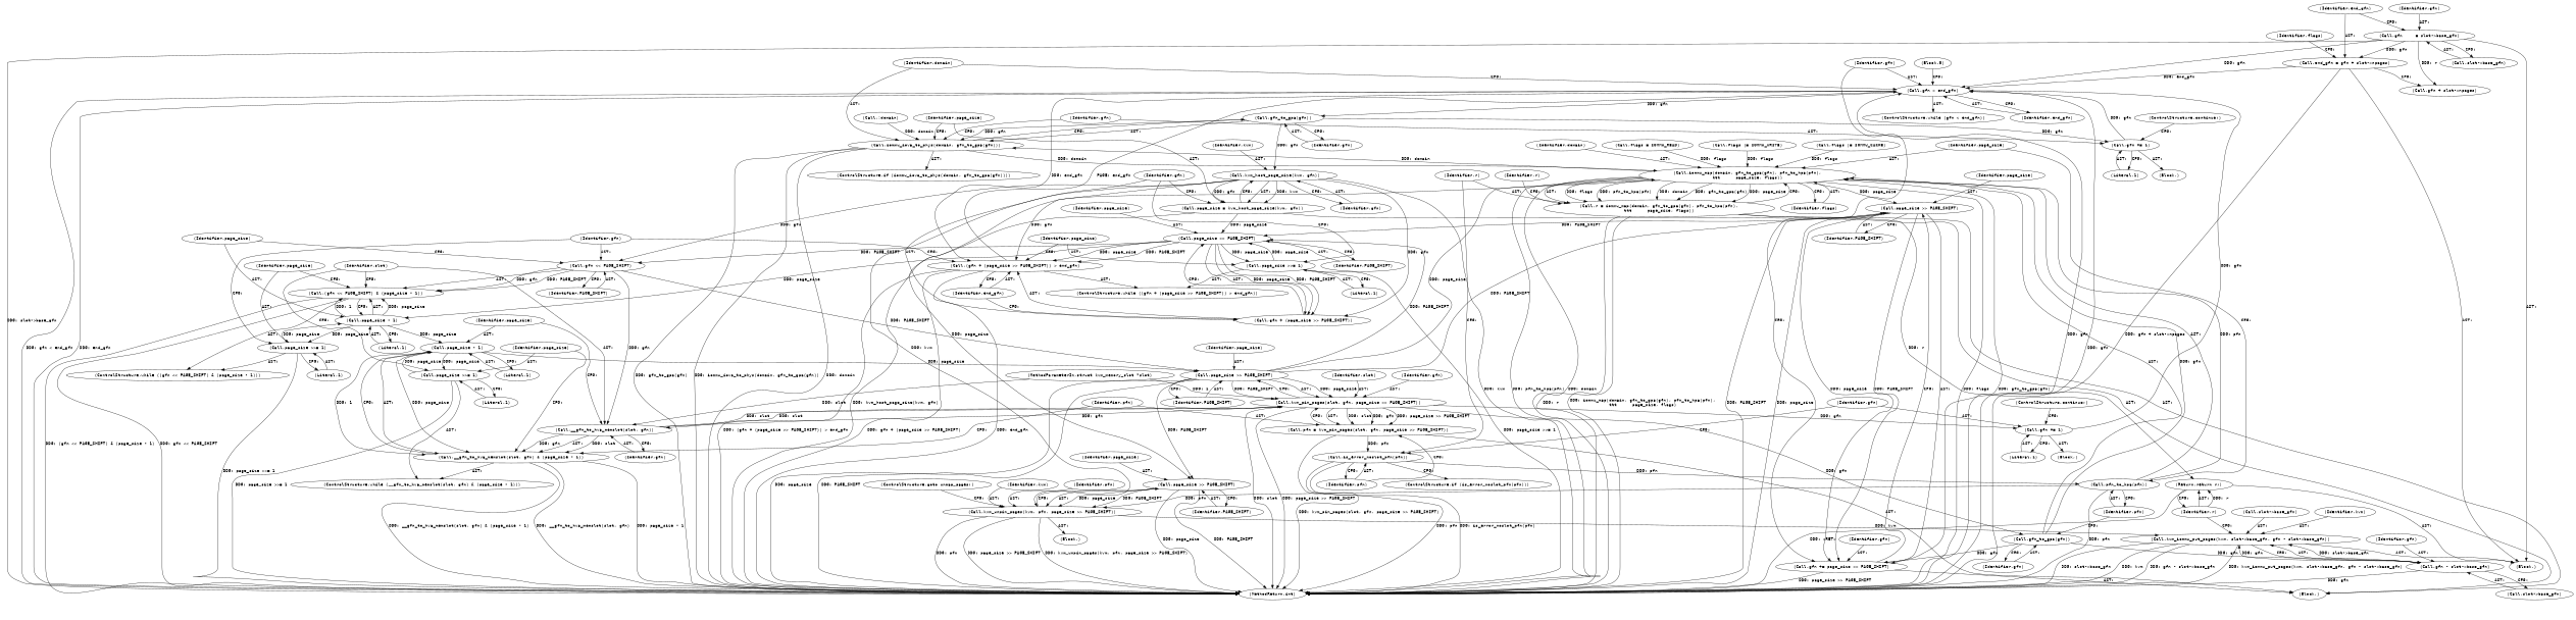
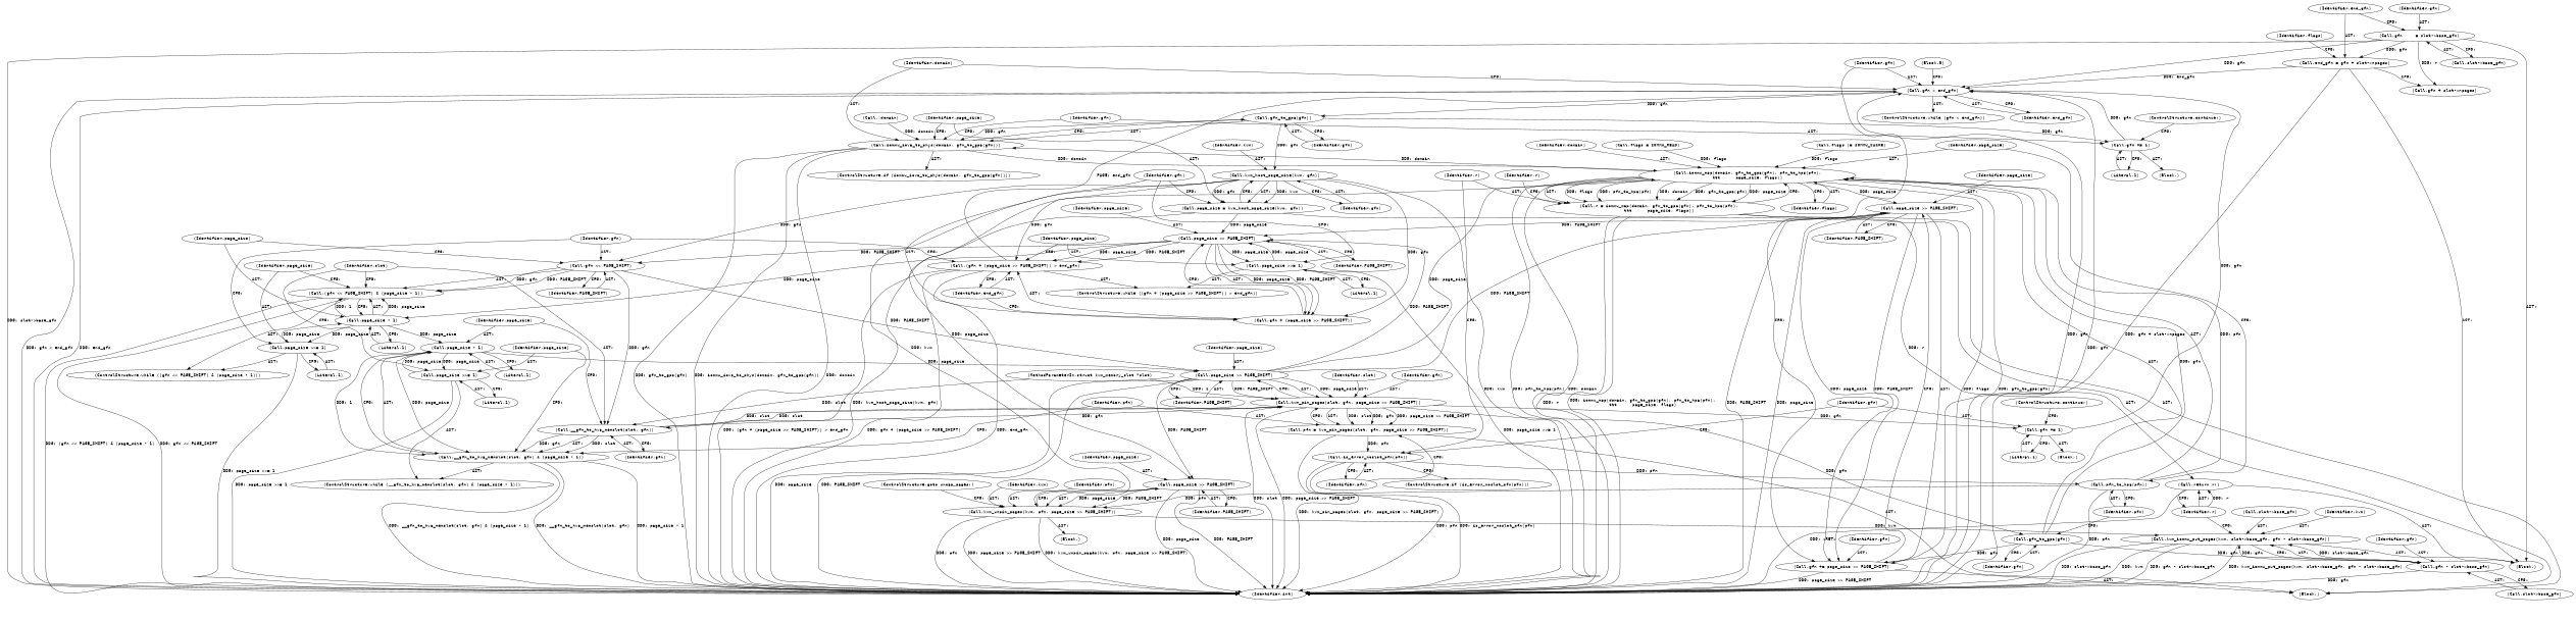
  digraph {
    fontname="DejaVu Sans Mono"
    node [fontname="DejaVu Sans Mono"]
    edge [fontname="DejaVu Sans Mono"]
    n1 [label="(Call,end_gfn = gfn + slot->npages)"]
    n2 [label="(Call,gfn < end_gfn)"]
    n3 [label="(Call,gfn + slot->npages)"]
    n4 [label="(Block,)"]
-   n5 [label="(MethodReturn,int)"]
+   n5 [label="(Identifier,int)"]
    n6 [label="(Call,gfn_to_gpa(gfn))"]
    n7 [label="(Call,(gfn + (page_size >> PAGE_SHIFT)) > end_gfn)"]
    n8 [label="(ControlStructure,while (gfn < end_gfn))"]
    n9 [label="(Identifier,end_gfn)"]
    n10 [label="(Call,gfn     = slot->base_gfn)"]
    n11 [label="(Call,slot->base_gfn)"]
    n12 [label="(Call,iommu_iova_to_phys(domain, gfn_to_gpa(gfn)))"]
    n13 [label="(Call,gfn += 1)"]
    n14 [label="(Call,kvm_host_page_size(kvm, gfn))"]
    n15 [label="(Identifier,gfn)"]
    n16 [label="(Identifier,end_gfn)"]
    n17 [label="(ControlStructure,while ((gfn + (page_size >> PAGE_SHIFT)) > end_gfn))"]
    n18 [label="(Call,iommu_map(domain, gfn_to_gpa(gfn), pfn_to_hpa(pfn),\n\t\t\t      page_size, flags))"]
    n19 [label="(ControlStructure,if (iommu_iova_to_phys(domain, gfn_to_gpa(gfn))))"]
    n20 [label="(Block,)"]
    n21 [label="(Literal,1)"]
    n22 [label="(Call,kvm_unpin_pages(kvm, pfn, page_size >> PAGE_SHIFT))"]
    n23 [label="(Call,gfn + (page_size >> PAGE_SHIFT))"]
    n24 [label="(Call,gfn << PAGE_SHIFT)"]
    n25 [label="(Call,page_size = kvm_host_page_size(kvm, gfn))"]
    n26 [label="(Identifier,gfn)"]
    n27 [label="(Call,r = iommu_map(domain, gfn_to_gpa(gfn), pfn_to_hpa(pfn),\n\t\t\t      page_size, flags))"]
    n28 [label="(Call,page_size >> PAGE_SHIFT)"]
    n29 [label="(Call,page_size >> PAGE_SHIFT)"]
    n30 [label="(Identifier,flags)"]
-   n31 [label="(Return,return r;)"]
+   n31 [label="(Call,return r;)"]
    n32 [label="(Block,)"]
    n33 [label="(Identifier,PAGE_SHIFT)"]
    n34 [label="(Call,page_size >> PAGE_SHIFT)"]
    n35 [label="(Call,gfn += page_size >> PAGE_SHIFT)"]
    n36 [label="(Identifier,PAGE_SHIFT)"]
    n37 [label="(Identifier,r)"]
    n38 [label="(Call,kvm_iommu_put_pages(kvm, slot->base_gfn, gfn - slot->base_gfn))"]
    n39 [label="(Block,)"]
    n40 [label="(Call,gfn - slot->base_gfn)"]
    n41 [label="(Call,slot->base_gfn)"]
    n42 [label="(Call,page_size >>= 1)"]
    n43 [label="(Call,page_size - 1)"]
    n44 [label="(Identifier,PAGE_SHIFT)"]
    n45 [label="(Literal,1)"]
    n46 [label="(Call,(gfn << PAGE_SHIFT) & (page_size - 1))"]
    n47 [label="(Call,__gfn_to_hva_memslot(slot, gfn))"]
    n48 [label="(Call,page_size >> PAGE_SHIFT)"]
    n49 [label="(Identifier,PAGE_SHIFT)"]
    n50 [label="(Call,page_size - 1)"]
    n51 [label="(Call,page_size >>= 1)"]
    n52 [label="(Literal,1)"]
    n53 [label="(ControlStructure,while ((gfn << PAGE_SHIFT) & (page_size - 1)))"]
    n54 [label="(Call,__gfn_to_hva_memslot(slot, gfn) & (page_size - 1))"]
    n55 [label="(Call,kvm_pin_pages(slot, gfn, page_size >> PAGE_SHIFT))"]
    n56 [label="(Identifier,gfn)"]
    n57 [label="(Identifier,PAGE_SHIFT)"]
    n58 [label="(ControlStructure,while (__gfn_to_hva_memslot(slot, gfn) & (page_size - 1)))"]
    n59 [label="(Call,pfn = kvm_pin_pages(slot, gfn, page_size >> PAGE_SHIFT))"]
    n60 [label="(Call,gfn += 1)"]
    n61 [label="(Call,gfn_to_gpa(gfn))"]
    n62 [label="(Call,page_size >>= 1)"]
    n63 [label="(Literal,1)"]
    n64 [label="(Call,is_error_noslot_pfn(pfn))"]
    n65 [label="(Literal,1)"]
    n66 [label="(Block,)"]
    n67 [label="(Identifier,gfn)"]
    n68 [label="(Call,pfn_to_hpa(pfn))"]
    n69 [label="(Identifier,pfn)"]
    n70 [label="(ControlStructure,if (is_error_noslot_pfn(pfn)))"]
    n71 [label="(Identifier,pfn)"]
    n72 [label="(Literal,1)"]
    n73 [label="(Literal,1)"]
    n74 [label="(Identifier,gfn)"]
    n75 [label="(Identifier,page_size)"]
    n76 [label="(ControlStructure,goto unmap_pages;)"]
    n77 [label="(Call,flags = IOMMU_READ)"]
    n78 [label="(Identifier,kvm)"]
    n79 [label="(Identifier,gfn)"]
    n80 [label="(Identifier,page_size)"]
    n81 [label="(Call,!domain)"]
    n82 [label="(Identifier,end_gfn)"]
    n83 [label="(Identifier,gfn)"]
    n84 [label="(Call,slot->base_gfn)"]
    n85 [label="(ControlStructure,continue;)"]
-   n86 [label="(Call,flags |= IOMMU_WRITE)"]
    n87 [label="(Identifier,domain)"]
    n88 [label="(Identifier,pfn)"]
    n89 [label="(Identifier,page_size)"]
    n90 [label="(Identifier,page_size)"]
    n91 [label="(Identifier,slot)"]
    n92 [label="(Identifier,gfn)"]
    n93 [label="(ControlStructure,continue;)"]
    n94 [label="(MethodParameterIn,struct kvm_memory_slot *slot)"]
    n95 [label="(Identifier,page_size)"]
    n96 [label="(Identifier,page_size)"]
    n97 [label="(Identifier,r)"]
    n98 [label="(Identifier,gfn)"]
    n99 [label="(Identifier,gfn)"]
    n100 [label="(Identifier,kvm)"]
    n101 [label="(Identifier,r)"]
    n102 [label="(Identifier,gfn)"]
    n103 [label="(Identifier,page_size)"]
    n104 [label="(Call,flags |= IOMMU_CACHE)"]
    n105 [label="(Identifier,flags)"]
    n106 [label="(Identifier,page_size)"]
    n107 [label="(Identifier,gfn)"]
    n108 [label="(Block,0)"]
    n109 [label="(Identifier,page_size)"]
    n110 [label="(Identifier,domain)"]
    n111 [label="(Identifier,page_size)"]
    n112 [label="(Identifier,pfn)"]
    n113 [label="(Identifier,page_size)"]
    n114 [label="(Identifier,gfn)"]
    n115 [label="(Identifier,slot)"]
    n116 [label="(Identifier,kvm)"]
    n1 -> n2 [label="DDG: end_gfn"]
    n1 -> n3 [label="CFG: "]
    n1 -> n4 [label="AST: "]
    n1 -> n5 [label="DDG: gfn + slot->npages"]
    n2 -> n5 [label="DDG: gfn < end_gfn"]
    n2 -> n5 [label="DDG: end_gfn"]
    n2 -> n5 [label="DDG: gfn"]
    n2 -> n6 [label="DDG: gfn"]
-   n2 -> n7 [label="DDG: end_gfn"]
    n2 -> n8 [label="AST: "]
    n2 -> n9 [label="CFG: "]
    n6 -> n12 [label="AST: "]
    n6 -> n12 [label="DDG: gfn"]
    n6 -> n13 [label="DDG: gfn"]
    n6 -> n14 [label="DDG: gfn"]
    n6 -> n15 [label="CFG: "]
    n7 -> n2 [label="PAGE: end_gfn"]
    n7 -> n5 [label="DDG: (gfn + (page_size >> PAGE_SHIFT)) > end_gfn"]
    n7 -> n5 [label="DDG: gfn + (page_size >> PAGE_SHIFT)"]
    n7 -> n5 [label="DDG: end_gfn"]
    n7 -> n16 [label="CFG: "]
    n7 -> n17 [label="AST: "]
    n9 -> n2 [label="AST: "]
    n10 -> n1 [label="DDG: gfn"]
    n10 -> n2 [label="DDG: gfn"]
    n10 -> n3 [label="DDG: r"]
    n10 -> n4 [label="AST: "]
    n10 -> n5 [label="DDG: slot->base_gfn"]
    n10 -> n11 [label="CFG: "]
    n11 -> n10 [label="AST: "]
    n12 -> n5 [label="DDG: domain"]
    n12 -> n5 [label="DDG: gfn_to_gpa(gfn)"]
    n12 -> n5 [label="DDG: iommu_iova_to_phys(domain, gfn_to_gpa(gfn))"]
    n12 -> n6 [label="CFG: "]
    n12 -> n18 [label="DDG: domain"]
    n12 -> n19 [label="AST: "]
    n13 -> n2 [label="DDG: gfn"]
    n13 -> n20 [label="AST: "]
    n13 -> n21 [label="CFG: "]
    n14 -> n5 [label="DDG: kvm"]
    n14 -> n7 [label="DDG: gfn"]
    n14 -> n22 [label="DDG: kvm"]
    n14 -> n23 [label="DDG: gfn"]
    n14 -> n24 [label="DDG: gfn"]
    n14 -> n25 [label="AST: "]
    n14 -> n25 [label="DDG: kvm"]
    n14 -> n25 [label="DDG: gfn"]
    n14 -> n26 [label="CFG: "]
    n15 -> n6 [label="AST: "]
    n16 -> n7 [label="AST: "]
    n16 -> n23 [label="CFG: "]
    n18 -> n5 [label="DDG: gfn_to_gpa(gfn)"]
    n18 -> n5 [label="DDG: pfn_to_hpa(pfn)"]
    n18 -> n5 [label="DDG: domain"]
    n18 -> n5 [label="DDG: flags"]
    n18 -> n12 [label="DDG: domain"]
    n18 -> n27 [label="AST: "]
    n18 -> n27 [label="DDG: flags"]
    n18 -> n27 [label="DDG: pfn_to_hpa(pfn)"]
    n18 -> n27 [label="DDG: domain"]
    n18 -> n27 [label="DDG: gfn_to_gpa(gfn)"]
    n18 -> n27 [label="DDG: page_size"]
    n18 -> n28 [label="DDG: page_size"]
    n18 -> n29 [label="DDG: page_size"]
    n18 -> n30 [label="CFG: "]
    n21 -> n13 [label="AST: "]
    n22 -> n5 [label="DDG: kvm_unpin_pages(kvm, pfn, page_size >> PAGE_SHIFT)"]
    n22 -> n5 [label="DDG: pfn"]
    n22 -> n5 [label="DDG: page_size >> PAGE_SHIFT"]
    n22 -> n28 [label="CFG: "]
    n22 -> n38 [label="DDG: kvm"]
    n22 -> n39 [label="AST: "]
    n23 -> n7 [label="AST: "]
    n23 -> n34 [label="CFG: "]
    n24 -> n46 [label="AST: "]
    n24 -> n46 [label="DDG: gfn"]
    n24 -> n46 [label="DDG: PAGE_SHIFT"]
    n24 -> n47 [label="DDG: gfn"]
    n24 -> n48 [label="DDG: PAGE_SHIFT"]
    n24 -> n49 [label="CFG: "]
    n25 -> n5 [label="DDG: kvm_host_page_size(kvm, gfn)"]
    n25 -> n14 [label="CFG: "]
    n25 -> n32 [label="AST: "]
    n25 -> n34 [label="DDG: page_size"]
    n26 -> n14 [label="AST: "]
    n27 -> n5 [label="DDG: r"]
    n27 -> n5 [label="DDG: iommu_map(domain, gfn_to_gpa(gfn), pfn_to_hpa(pfn),\n\t\t\t      page_size, flags)"]
    n27 -> n18 [label="CFG: "]
    n27 -> n31 [label="DDG: r"]
    n27 -> n32 [label="AST: "]
    n28 -> n5 [label="DDG: page_size"]
    n28 -> n5 [label="DDG: PAGE_SHIFT"]
    n28 -> n22 [label="AST: "]
    n28 -> n22 [label="DDG: page_size"]
    n28 -> n22 [label="DDG: PAGE_SHIFT"]
    n28 -> n33 [label="CFG: "]
    n29 -> n5 [label="DDG: PAGE_SHIFT"]
    n29 -> n5 [label="DDG: page_size"]
    n29 -> n34 [label="DDG: PAGE_SHIFT"]
    n29 -> n35 [label="AST: "]
    n29 -> n35 [label="DDG: page_size"]
    n29 -> n35 [label="DDG: PAGE_SHIFT"]
    n29 -> n36 [label="CFG: "]
    n30 -> n18 [label="AST: "]
    n31 -> n4 [label="AST: "]
    n31 -> n5 [label="DDG: <RET>"]
    n31 -> n37 [label="CFG: "]
    n33 -> n28 [label="AST: "]
    n34 -> n7 [label="DDG: page_size"]
    n34 -> n7 [label="DDG: PAGE_SHIFT"]
    n34 -> n23 [label="AST: "]
    n34 -> n23 [label="DDG: page_size"]
    n34 -> n23 [label="DDG: PAGE_SHIFT"]
    n34 -> n24 [label="DDG: PAGE_SHIFT"]
    n34 -> n42 [label="DDG: page_size"]
    n34 -> n43 [label="DDG: page_size"]
    n34 -> n44 [label="CFG: "]
    n35 -> n2 [label="DDG: gfn"]
    n35 -> n5 [label="DDG: page_size >> PAGE_SHIFT"]
    n35 -> n29 [label="CFG: "]
    n35 -> n32 [label="AST: "]
    n36 -> n29 [label="AST: "]
    n37 -> n31 [label="AST: "]
    n37 -> n31 [label="DDG: r"]
    n37 -> n38 [label="CFG: "]
    n38 -> n4 [label="AST: "]
    n38 -> n5 [label="DDG: kvm_iommu_put_pages(kvm, slot->base_gfn, gfn - slot->base_gfn)"]
    n38 -> n5 [label="DDG: slot->base_gfn"]
    n38 -> n5 [label="DDG: kvm"]
    n38 -> n5 [label="DDG: gfn - slot->base_gfn"]
    n38 -> n40 [label="CFG: "]
    n40 -> n5 [label="DDG: gfn"]
    n40 -> n38 [label="AST: "]
    n40 -> n38 [label="DDG: slot->base_gfn"]
    n40 -> n38 [label="DDG: gfn"]
    n40 -> n41 [label="CFG: "]
    n41 -> n40 [label="AST: "]
    n42 -> n5 [label="DDG: page_size >>= 1"]
    n42 -> n17 [label="AST: "]
    n42 -> n34 [label="DDG: page_size"]
    n42 -> n45 [label="CFG: "]
    n43 -> n46 [label="AST: "]
    n43 -> n46 [label="DDG: page_size"]
    n43 -> n46 [label="DDG: 1"]
    n43 -> n50 [label="DDG: page_size"]
    n43 -> n51 [label="DDG: page_size"]
    n43 -> n52 [label="CFG: "]
    n44 -> n34 [label="AST: "]
    n45 -> n42 [label="AST: "]
    n46 -> n5 [label="DDG: (gfn << PAGE_SHIFT) & (page_size - 1)"]
    n46 -> n5 [label="DDG: gfn << PAGE_SHIFT"]
    n46 -> n43 [label="CFG: "]
    n46 -> n53 [label="AST: "]
    n47 -> n54 [label="AST: "]
    n47 -> n54 [label="DDG: slot"]
    n47 -> n54 [label="DDG: gfn"]
    n47 -> n55 [label="DDG: slot"]
    n47 -> n55 [label="DDG: gfn"]
    n47 -> n56 [label="CFG: "]
    n48 -> n5 [label="DDG: page_size"]
    n48 -> n5 [label="DDG: PAGE_SHIFT"]
    n48 -> n18 [label="DDG: page_size"]
    n48 -> n28 [label="DDG: PAGE_SHIFT"]
    n48 -> n29 [label="DDG: PAGE_SHIFT"]
    n48 -> n34 [label="DDG: PAGE_SHIFT"]
    n48 -> n55 [label="AST: "]
    n48 -> n55 [label="DDG: page_size"]
    n48 -> n55 [label="DDG: PAGE_SHIFT"]
    n48 -> n57 [label="CFG: "]
    n49 -> n24 [label="AST: "]
    n50 -> n48 [label="DDG: page_size"]
    n50 -> n54 [label="AST: "]
    n50 -> n54 [label="DDG: page_size"]
    n50 -> n54 [label="DDG: 1"]
    n50 -> n62 [label="DDG: page_size"]
    n50 -> n63 [label="CFG: "]
    n51 -> n5 [label="DDG: page_size >>= 1"]
    n51 -> n43 [label="DDG: page_size"]
    n51 -> n53 [label="AST: "]
    n51 -> n72 [label="CFG: "]
    n52 -> n43 [label="AST: "]
    n54 -> n5 [label="DDG: page_size - 1"]
    n54 -> n5 [label="DDG: __gfn_to_hva_memslot(slot, gfn) & (page_size - 1)"]
    n54 -> n5 [label="DDG: __gfn_to_hva_memslot(slot, gfn)"]
    n54 -> n50 [label="CFG: "]
    n54 -> n58 [label="AST: "]
    n55 -> n5 [label="DDG: slot"]
    n55 -> n5 [label="DDG: page_size >> PAGE_SHIFT"]
    n55 -> n47 [label="DDG: slot"]
    n55 -> n48 [label="CFG: "]
    n55 -> n59 [label="AST: "]
    n55 -> n59 [label="DDG: slot"]
    n55 -> n59 [label="DDG: gfn"]
    n55 -> n59 [label="DDG: page_size >> PAGE_SHIFT"]
    n55 -> n60 [label="DDG: gfn"]
    n55 -> n61 [label="DDG: gfn"]
    n56 -> n47 [label="AST: "]
    n57 -> n48 [label="AST: "]
    n59 -> n5 [label="DDG: kvm_pin_pages(slot, gfn, page_size >> PAGE_SHIFT)"]
    n59 -> n32 [label="AST: "]
    n59 -> n55 [label="CFG: "]
    n59 -> n64 [label="DDG: pfn"]
    n60 -> n2 [label="DDG: gfn"]
    n60 -> n65 [label="CFG: "]
    n60 -> n66 [label="AST: "]
    n61 -> n18 [label="AST: "]
    n61 -> n18 [label="DDG: gfn"]
    n61 -> n35 [label="DDG: gfn"]
    n61 -> n40 [label="DDG: gfn"]
    n61 -> n67 [label="CFG: "]
    n62 -> n5 [label="DDG: page_size >>= 1"]
    n62 -> n50 [label="DDG: page_size"]
    n62 -> n58 [label="AST: "]
    n62 -> n73 [label="CFG: "]
    n63 -> n50 [label="AST: "]
    n64 -> n5 [label="DDG: is_error_noslot_pfn(pfn)"]
    n64 -> n5 [label="DDG: pfn"]
    n64 -> n68 [label="DDG: pfn"]
    n64 -> n69 [label="CFG: "]
    n64 -> n70 [label="CFG: "]
    n65 -> n60 [label="AST: "]
    n67 -> n61 [label="AST: "]
    n68 -> n5 [label="DDG: pfn"]
    n68 -> n18 [label="AST: "]
    n68 -> n18 [label="DDG: pfn"]
    n68 -> n22 [label="DDG: pfn"]
    n68 -> n71 [label="CFG: "]
    n69 -> n59 [label="CFG: "]
    n69 -> n64 [label="AST: "]
    n71 -> n61 [label="CFG: "]
    n71 -> n68 [label="AST: "]
    n72 -> n51 [label="AST: "]
    n73 -> n62 [label="AST: "]
    n74 -> n7 [label="CFG: "]
    n74 -> n24 [label="AST: "]
    n74 -> n51 [label="CFG: "]
    n75 -> n18 [label="AST: "]
    n75 -> n68 [label="CFG: "]
    n76 -> n22 [label="CFG: "]
    n77 -> n18 [label="DDG: flags"]
    n78 -> n22 [label="AST: "]
    n79 -> n23 [label="AST: "]
    n79 -> n25 [label="CFG: "]
    n79 -> n42 [label="CFG: "]
    n80 -> n34 [label="AST: "]
    n81 -> n12 [label="DDG: domain"]
    n82 -> n1 [label="AST: "]
    n82 -> n10 [label="CFG: "]
    n83 -> n2 [label="AST: "]
    n83 -> n35 [label="CFG: "]
    n84 -> n38 [label="AST: "]
    n85 -> n13 [label="CFG: "]
-   n86 -> n18 [label="DDG: flags"]
    n87 -> n2 [label="CFG: "]
    n87 -> n12 [label="AST: "]
    n88 -> n54 [label="CFG: "]
    n88 -> n59 [label="AST: "]
    n89 -> n28 [label="AST: "]
    n90 -> n24 [label="CFG: "]
    n90 -> n43 [label="AST: "]
    n91 -> n55 [label="AST: "]
    n92 -> n60 [label="AST: "]
    n92 -> n64 [label="CFG: "]
    n93 -> n60 [label="CFG: "]
    n94 -> n47 [label="DDG: slot"]
    n94 -> n55 [label="DDG: 1"]
    n95 -> n54 [label="CFG: "]
    n95 -> n62 [label="AST: "]
    n96 -> n47 [label="CFG: "]
    n96 -> n50 [label="AST: "]
    n97 -> n27 [label="CFG: "]
    n98 -> n12 [label="CFG: "]
    n98 -> n13 [label="AST: "]
    n99 -> n55 [label="AST: "]
    n100 -> n38 [label="AST: "]
    n101 -> n27 [label="AST: "]
    n101 -> n64 [label="CFG: "]
    n102 -> n10 [label="AST: "]
    n103 -> n7 [label="CFG: "]
    n103 -> n42 [label="AST: "]
    n104 -> n18 [label="DDG: flags"]
    n105 -> n1 [label="CFG: "]
    n106 -> n46 [label="CFG: "]
    n106 -> n51 [label="AST: "]
    n107 -> n35 [label="AST: "]
    n108 -> n2 [label="CFG: "]
    n109 -> n12 [label="CFG: "]
    n109 -> n25 [label="AST: "]
    n110 -> n18 [label="AST: "]
    n111 -> n48 [label="AST: "]
    n112 -> n22 [label="AST: "]
    n113 -> n29 [label="AST: "]
    n114 -> n40 [label="AST: "]
    n115 -> n46 [label="CFG: "]
    n115 -> n47 [label="AST: "]
    n115 -> n62 [label="CFG: "]
    n116 -> n14 [label="AST: "]
  }
